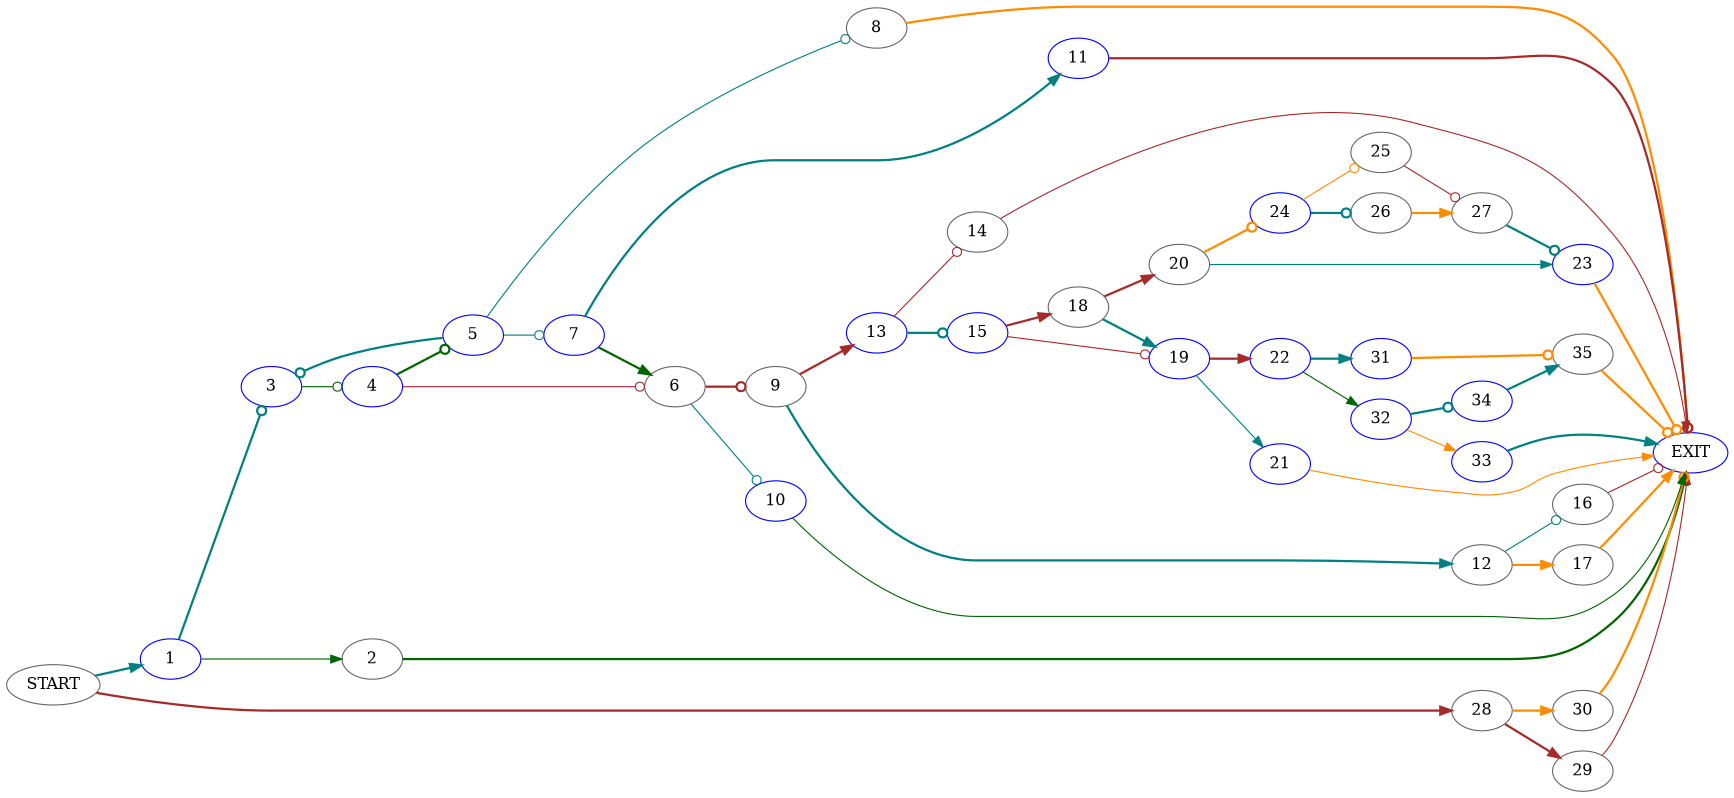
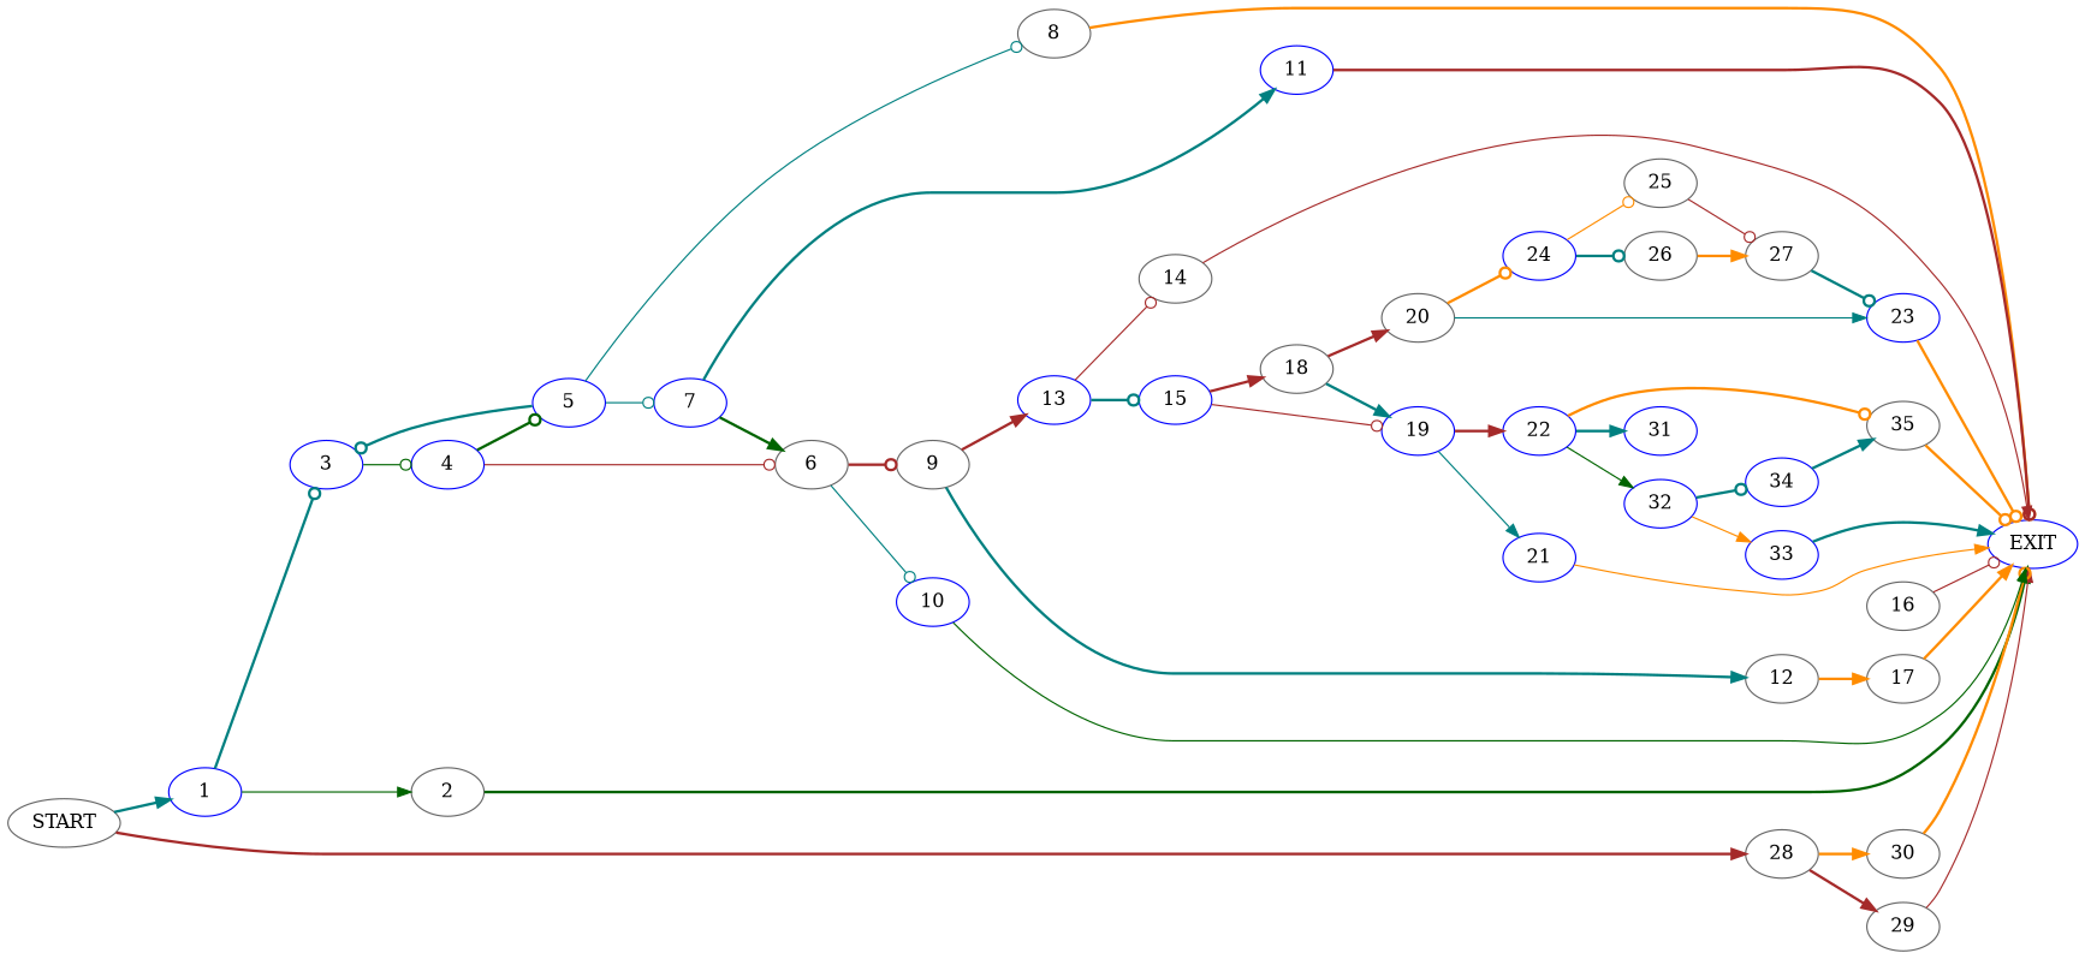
  digraph {
    rankdir=LR
    node [color=blue]
    edge [arrowhead=normal color=teal style=bold]
    n1 [color=gray40 label=START]
    1
    28 [color=gray40]
    2 [color=gray40]
    3
    29 [color=gray40]
    30 [color=gray40]
    n8 [label=EXIT]
    4
    5
    6 [color=gray40]
    7
    8 [color=gray40]
    9 [color=gray40]
    10
    11
    12 [color=gray40]
    13
    16 [color=gray40]
    17 [color=gray40]
    14 [color=gray40]
    15
    18 [color=gray40]
    19
    20 [color=gray40]
    21
    22
    23
    24
    31
    32
    25 [color=gray40]
    26 [color=gray40]
    35 [color=gray40]
    33
    34
    27 [color=gray40]
    n1 -> 1
    n1 -> 28 [color=brown]
    1 -> 2 [color=darkgreen style=solid]
    1 -> 3 [arrowhead=odot]
    28 -> 29 [color=brown]
    28 -> 30 [color=darkorange]
    2 -> n8 [color=darkgreen]
    3 -> 4 [arrowhead=odot color=darkgreen style=solid]
    29 -> n8 [color=brown style=solid]
    30 -> n8 [arrowhead=odot color=darkorange]
    4 -> 5 [arrowhead=odot color=darkgreen]
    4 -> 6 [arrowhead=odot color=brown style=solid]
    5 -> 3 [arrowhead=odot]
    5 -> 7 [arrowhead=odot style=solid]
    5 -> 8 [arrowhead=odot style=solid]
    6 -> 9 [arrowhead=odot color=brown]
    6 -> 10 [arrowhead=odot style=solid]
    7 -> 6 [color=darkgreen]
    7 -> 11
    8 -> n8 [arrowhead=odot color=darkorange]
    9 -> 12
    9 -> 13 [color=brown]
    10 -> n8 [color=darkgreen style=solid]
    11 -> n8 [arrowhead=odot color=brown]
-   12 -> 16 [arrowhead=odot style=solid]
    12 -> 17 [color=darkorange]
    13 -> 14 [arrowhead=odot color=brown style=solid]
    13 -> 15 [arrowhead=odot]
    16 -> n8 [arrowhead=odot color=brown style=solid]
    17 -> n8 [color=darkorange]
    14 -> n8 [color=brown style=solid]
    15 -> 18 [color=brown]
    15 -> 19 [arrowhead=odot color=brown style=solid]
    18 -> 19
    18 -> 20 [color=brown]
    19 -> 21 [style=solid]
    19 -> 22 [color=brown]
    20 -> 23 [style=solid]
    20 -> 24 [arrowhead=odot color=darkorange]
    21 -> n8 [color=darkorange style=solid]
    22 -> 31
    22 -> 32 [color=darkgreen style=solid]
    23 -> n8 [arrowhead=odot color=darkorange]
    24 -> 25 [arrowhead=odot color=darkorange style=solid]
    24 -> 26 [arrowhead=odot]
-   31 -> 35 [arrowhead=odot color=darkorange]
+   22 -> 35 [arrowhead=odot color=darkorange]
    32 -> 33 [color=darkorange style=solid]
    32 -> 34 [arrowhead=odot]
    25 -> 27 [arrowhead=odot color=brown style=solid]
    26 -> 27 [color=darkorange]
    35 -> n8 [arrowhead=odot color=darkorange]
    33 -> n8
    34 -> 35
    27 -> 23 [arrowhead=odot]
  }
